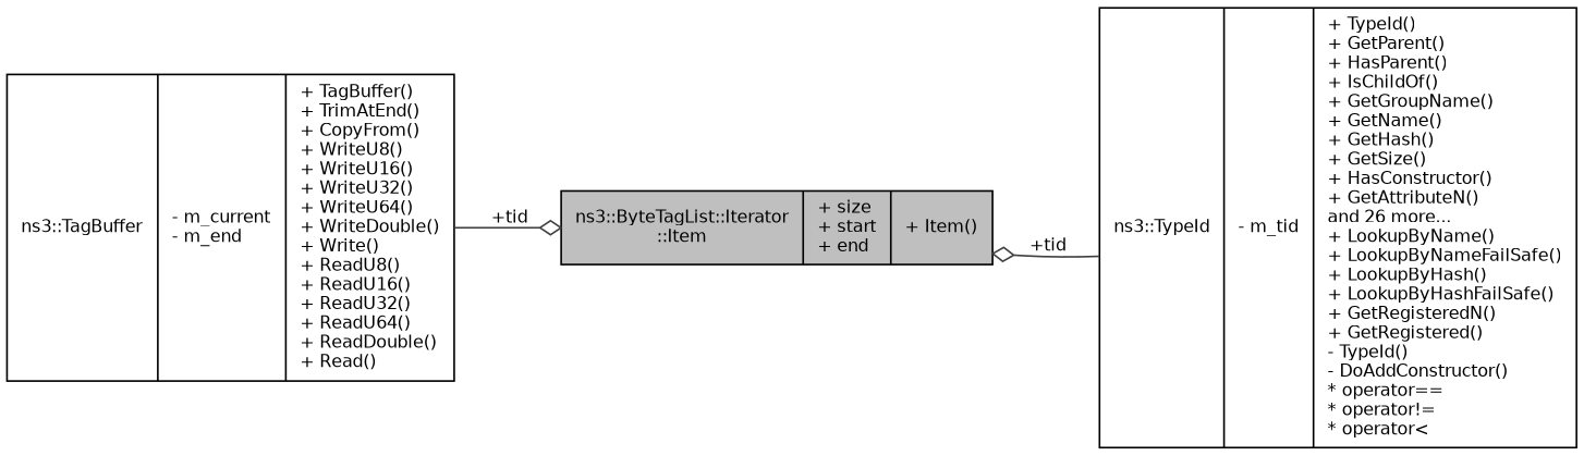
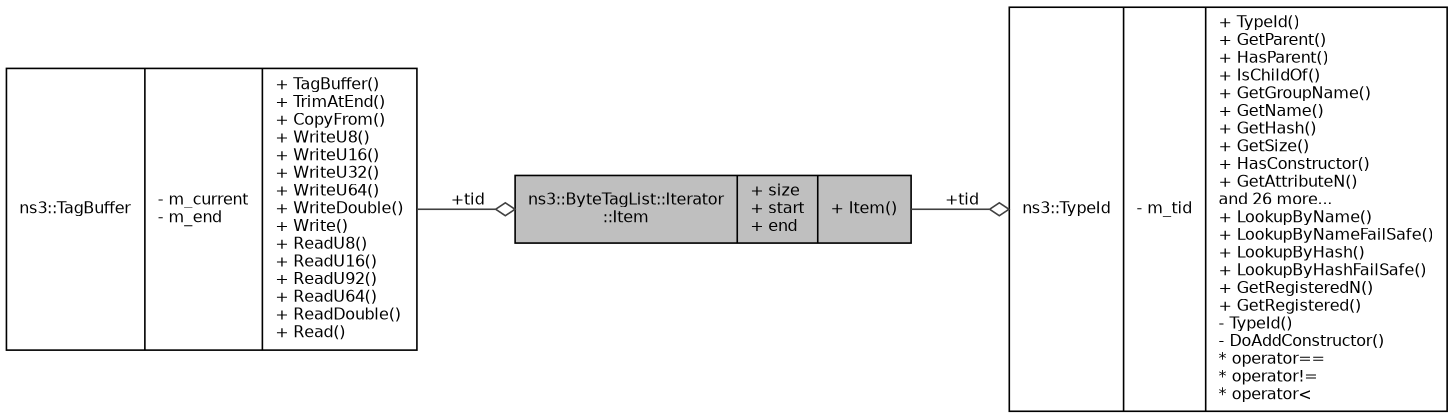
  digraph {
    rankdir=LR
    node [color=black fillcolor=white fontname=Helvetica fontsize=10 shape=record style=filled]
    edge [arrowhead=odiamond color=grey25 fontname=Helvetica fontsize=10 labelfontname=Helvetica labelfontsize=10 style=solid]
    n1 [fillcolor=grey75 fontcolor=black height=0.2 label="{ns3::ByteTagList::Iterator\l::Item\n|+ size\l+ start\l+ end\l|+ Item()\l}" width=0.4]
-   n2 [height=0.2 label="{ns3::TagBuffer\n|- m_current\l- m_end\l|+ TagBuffer()\l+ TrimAtEnd()\l+ CopyFrom()\l+ WriteU8()\l+ WriteU16()\l+ WriteU32()\l+ WriteU64()\l+ WriteDouble()\l+ Write()\l+ ReadU8()\l+ ReadU16()\l+ ReadU32()\l+ ReadU64()\l+ ReadDouble()\l+ Read()\l}" width=0.4]
+   n2 [height=0.2 label="{ns3::TagBuffer\n|- m_current\l- m_end\l|+ TagBuffer()\l+ TrimAtEnd()\l+ CopyFrom()\l+ WriteU8()\l+ WriteU16()\l+ WriteU32()\l+ WriteU64()\l+ WriteDouble()\l+ Write()\l+ ReadU8()\l+ ReadU16()\l+ ReadU92()\l+ ReadU64()\l+ ReadDouble()\l+ Read()\l}" width=0.4]
    n3 [height=0.2 label="{ns3::TypeId\n|- m_tid\l|+ TypeId()\l+ GetParent()\l+ HasParent()\l+ IsChildOf()\l+ GetGroupName()\l+ GetName()\l+ GetHash()\l+ GetSize()\l+ HasConstructor()\l+ GetAttributeN()\land 26 more...\l+ LookupByName()\l+ LookupByNameFailSafe()\l+ LookupByHash()\l+ LookupByHashFailSafe()\l+ GetRegisteredN()\l+ GetRegistered()\l- TypeId()\l- DoAddConstructor()\l* operator==\l* operator!=\l* operator\<\l}" width=0.4]
    n2 -> n1 [label=" +tid"]
-   n3 -> n1 [label=" +tid"]
+   n1 -> n3 [label=" +tid"]
  }
